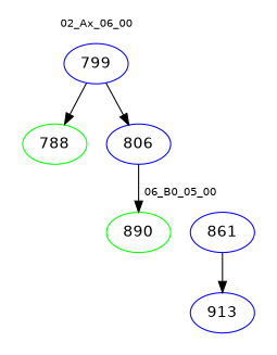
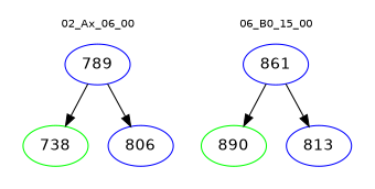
  digraph {
    fontname="DejaVu Sans"
    node [color=blue fontname="DejaVu Sans"]
    edge [color=black fontname="DejaVu Sans"]
-   n1 [label=799]
-   n2 [color=green label=788]
+   n1 [label=789]
+   n2 [color=green label=738]
    n3 [label=806]
    n4 [label=861]
    n5 [color=green label=890]
-   n6 [label=913]
+   n6 [label=813]
    subgraph cluster_1 {
      color=white
      fontsize=10
      label="02_Ax_06_00"
      n1
      n2
      n3
    }
    subgraph cluster_2 {
      color=white
      fontsize=10
-     label="06_B0_05_00"
+     label="06_B0_15_00"
      n4
      n5
      n6
    }
    n1 -> n2
    n1 -> n3
-   n3 -> n5
+   n4 -> n5
    n4 -> n6
  }
